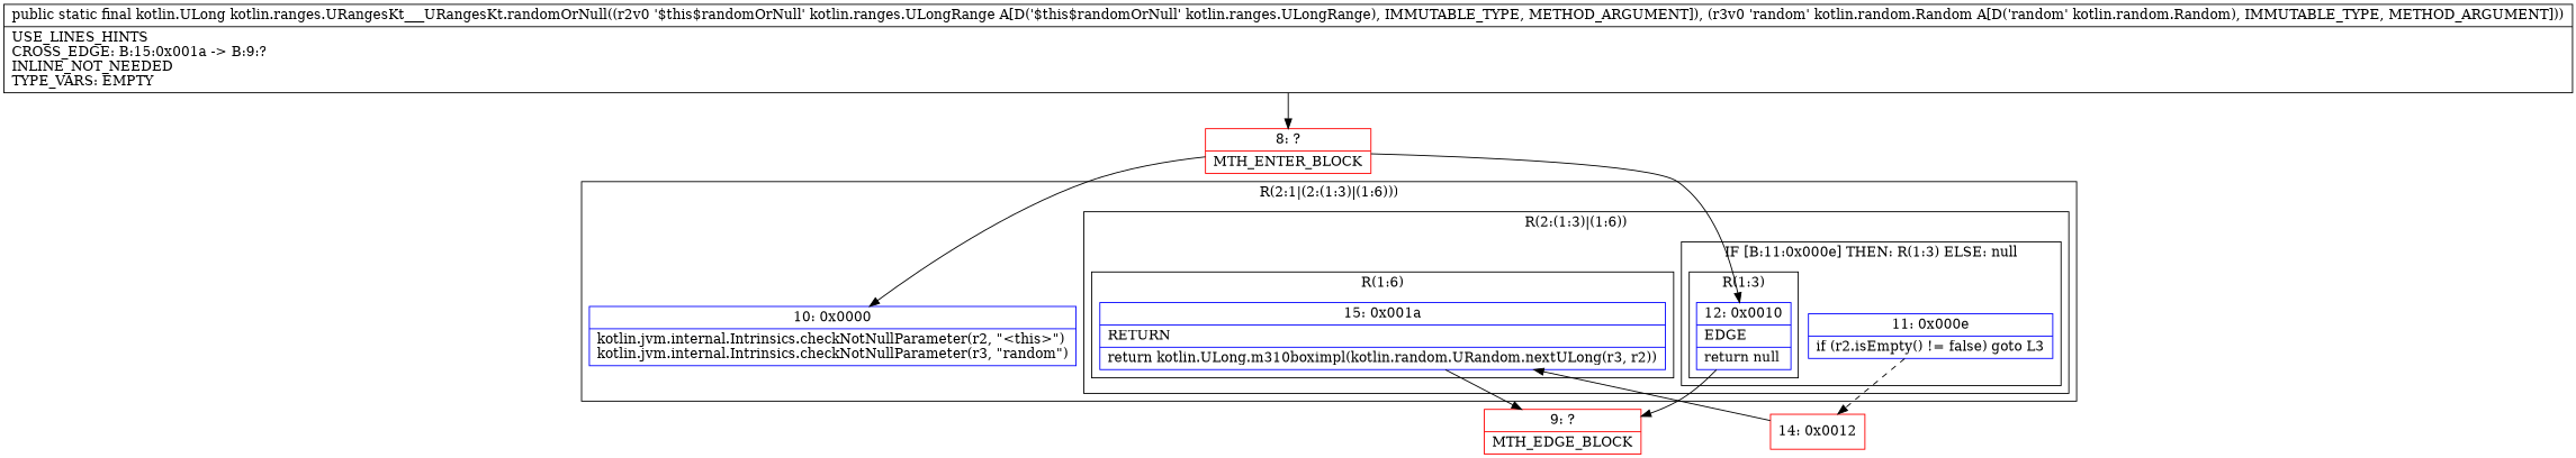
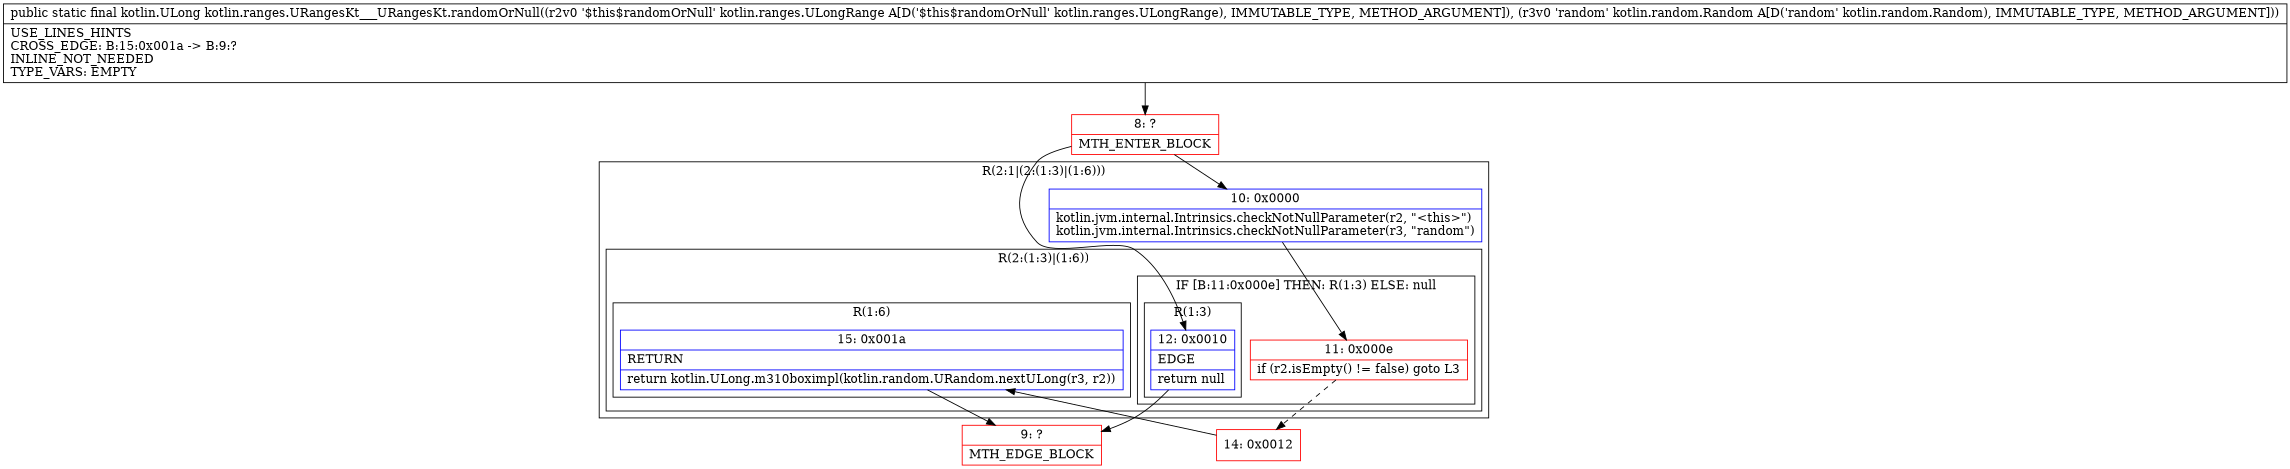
  digraph {
    node [color=blue shape=record]
    n1 [label="{12\:\ 0x0010|EDGE\l|return null\l}"]
-   n2 [label="{11\:\ 0x000e|if (r2.isEmpty() != false) goto L3\l}"]
+   n2 [color=red label="{11\:\ 0x000e|if (r2.isEmpty() != false) goto L3\l}"]
    n3 [label="{15\:\ 0x001a|RETURN\l|return kotlin.ULong.m310boximpl(kotlin.random.URandom.nextULong(r3, r2))\l}"]
    n4 [label="{10\:\ 0x0000|kotlin.jvm.internal.Intrinsics.checkNotNullParameter(r2, \"\<this\>\")\lkotlin.jvm.internal.Intrinsics.checkNotNullParameter(r3, \"random\")\l}"]
    n5 [color=red label="{9\:\ ?|MTH_EDGE_BLOCK\l}"]
    n6 [color=red label="{14\:\ 0x0012}"]
    n7 [color=red label="{8\:\ ?|MTH_ENTER_BLOCK\l}"]
    n8 [label="{public static final kotlin.ULong kotlin.ranges.URangesKt___URangesKt.randomOrNull((r2v0 '$this$randomOrNull' kotlin.ranges.ULongRange A[D('$this$randomOrNull' kotlin.ranges.ULongRange), IMMUTABLE_TYPE, METHOD_ARGUMENT]), (r3v0 'random' kotlin.random.Random A[D('random' kotlin.random.Random), IMMUTABLE_TYPE, METHOD_ARGUMENT]))  | USE_LINES_HINTS\lCROSS_EDGE: B:15:0x001a \-\> B:9:?\lINLINE_NOT_NEEDED\lTYPE_VARS: EMPTY\l}" color=""]
    subgraph cluster_1 {
      label="R(2:1|(2:(1:3)|(1:6)))"
      n4
      subgraph cluster_2 {
        label="R(2:(1:3)|(1:6))"
        subgraph cluster_3 {
          label="IF [B:11:0x000e] THEN: R(1:3) ELSE: null"
          n2
          subgraph cluster_4 {
            label="R(1:3)"
            n1
          }
        }
        subgraph cluster_5 {
          label="R(1:6)"
          n3
        }
      }
    }
    n1 -> n5
    n2 -> n6 [style=dashed]
    n3 -> n5
+   n4 -> n2
    n6 -> n3
    n7 -> n1
    n7 -> n4
    n8 -> n7
  }
